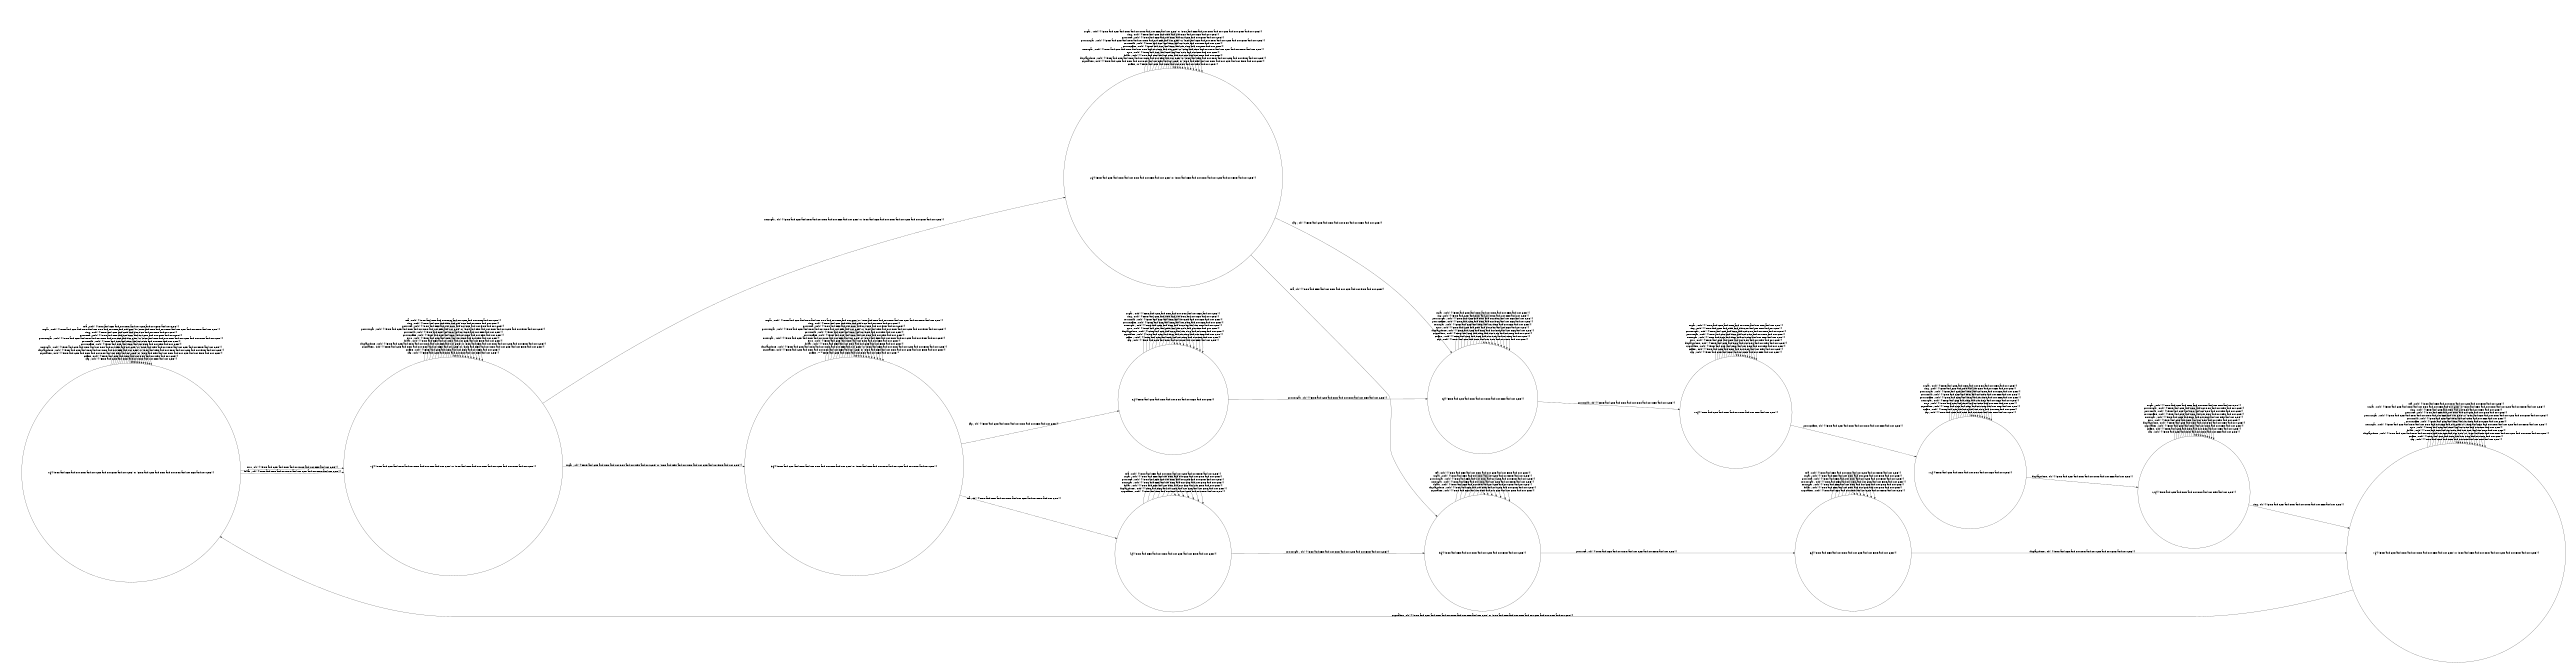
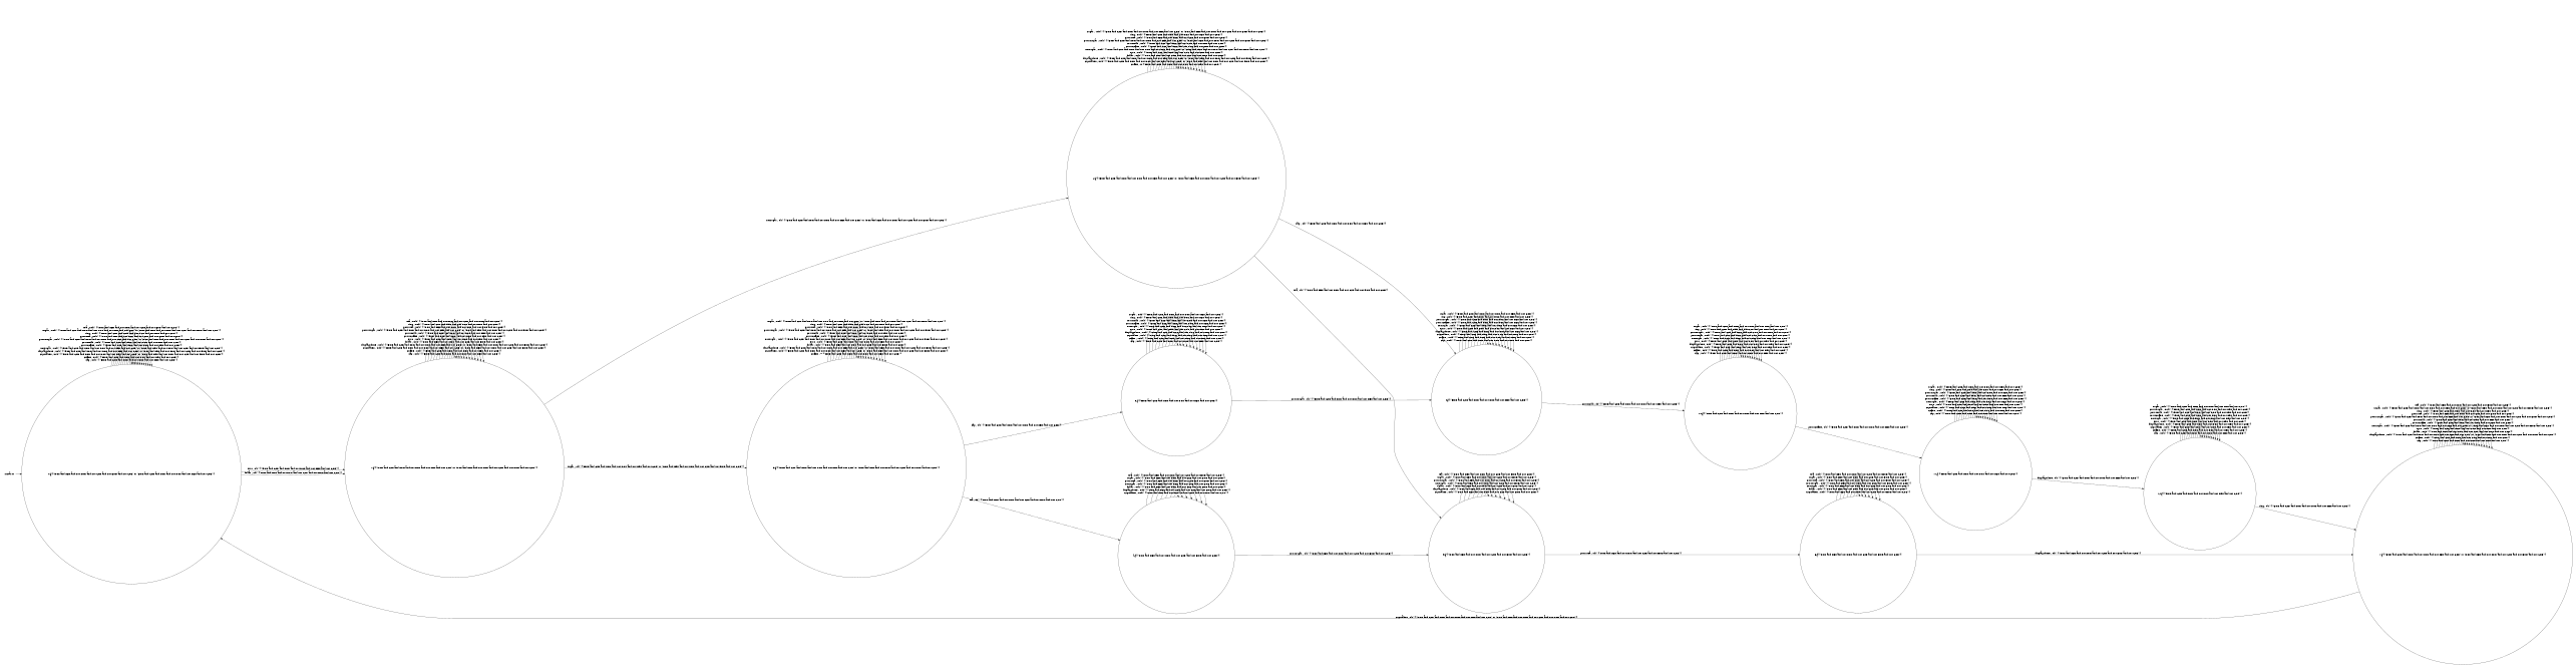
  digraph {
    rankdir=LR
    node [shape=circle]
    edge [lblstyle="above, sloped"]
    n1 [label="0@[((DOL and TEA and not TON and not CAP and not EUR and not COF) or (EUR and CAP and TON and not DOL and not TEA and not COF))]"]
    n2 [label="1@[((EUR and CAP and TON and not DOL and not TEA and not COF) or (DOL and TEA and not TON and not CAP and not EUR and not COF))]"]
    n3 [label="2@[((EUR and CAP and TON and not DOL and not TEA and not COF) or (DOL and TEA and not TON and not CAP and not EUR and not COF))]"]
    n4 [label="3@[((EUR and CAP and TON and not DOL and not TEA and not COF) or (DOL and TEA and not TON and not CAP and not EUR and not COF))]"]
    n5 [label="5@[((DOL and TEA and not TON and not CAP and not EUR and not COF))]"]
    n6 [label="9@[((EUR and CAP and TON and not DOL and not TEA and not COF))]"]
    n7 [label="4@[((DOL and TEA and not TON and not CAP and not EUR and not COF))]"]
    n8 [label="8@[((EUR and CAP and TON and not DOL and not TEA and not COF))]"]
    n9 [label="6@[((DOL and TEA and not TON and not CAP and not EUR and not COF))]"]
    n10 [label="7@[((EUR and CAP and TON and not DOL and not TEA and not COF) or (DOL and TEA and not TON and not CAP and not EUR and not COF))]"]
    n11 [label="10@[((EUR and CAP and TON and not DOL and not TEA and not COF))]"]
    n12 [label="11@[((EUR and CAP and TON and not DOL and not TEA and not COF))]"]
    n13 [label="12@[((EUR and CAP and TON and not DOL and not TEA and not COF))]"]
+   __start0 [height=0 shape=none width=0]
    n1 -> n1 [label="cap / nok() [((EUR and CAP and TON and not DOL and not TEA and not COF))]"]
    n1 -> n1 [label="coffee / nok() [((EUR and CAP and TON and not DOL and not TEA and not COF))]"]
    n1 -> n1 [label="cup_taken / nok() [((EUR and CAP and TON and not DOL and not TEA and not COF) or (DOL and TEA and not TON and not CAP and not EUR and not COF))]"]
    n1 -> n1 [label="display_done / nok() [((EUR and CAP and TON and not DOL and not TEA and not COF) or (DOL and TEA and not TON and not CAP and not EUR and not COF))]"]
    n1 -> n1 [label="no_sugar / nok() [((EUR and CAP and TON and not DOL and not TEA and not COF) or (DOL and TEA and not TON and not CAP and not EUR and not COF))]"]
    n1 -> n1 [label="pour_coffee / nok() [((EUR and CAP and TON and not DOL and not TEA and not COF))]"]
    n1 -> n1 [label="pour_milk / nok() [((EUR and CAP and TON and not DOL and not TEA and not COF))]"]
    n1 -> n1 [label="pour_sugar / nok() [((EUR and CAP and TON and not DOL and not TEA and not COF) or (DOL and TEA and not TON and not CAP and not EUR and not COF))]"]
    n1 -> n1 [label="pour_tea / nok() [((DOL and TEA and not TON and not CAP and not EUR and not COF))]"]
    n1 -> n1 [label="ring / nok() [((EUR and CAP and TON and not DOL and not TEA and not COF))]"]
    n1 -> n1 [label="sugar / nok() [((EUR and CAP and TON and not DOL and not TEA and not COF) or (DOL and TEA and not TON and not CAP and not EUR and not COF))]"]
    n1 -> n1 [label="tea / nok() [((DOL and TEA and not TON and not CAP and not EUR and not COF))]"]
    n1 -> n2 [label="dollar / ok() [((DOL and TEA and not TON and not CAP and not EUR and not COF))]"]
    n1 -> n2 [label="euro / ok() [((EUR and CAP and TON and not DOL and not TEA and not COF))]"]
    n2 -> n2 [label="cap / nok() [((EUR and CAP and TON and not DOL and not TEA and not COF))]"]
    n2 -> n2 [label="coffee / nok() [((EUR and CAP and TON and not DOL and not TEA and not COF))]"]
    n2 -> n2 [label="cup_taken / nok() [((EUR and CAP and TON and not DOL and not TEA and not COF) or (DOL and TEA and not TON and not CAP and not EUR and not COF))]"]
    n2 -> n2 [label="display_done / nok() [((EUR and CAP and TON and not DOL and not TEA and not COF) or (DOL and TEA and not TON and not CAP and not EUR and not COF))]"]
    n2 -> n2 [label="dollar / nok() [((DOL and TEA and not TON and not CAP and not EUR and not COF))]"]
    n2 -> n2 [label="euro / nok() [((EUR and CAP and TON and not DOL and not TEA and not COF))]"]
    n2 -> n2 [label="pour_coffee / nok() [((EUR and CAP and TON and not DOL and not TEA and not COF))]"]
    n2 -> n2 [label="pour_milk / nok() [((EUR and CAP and TON and not DOL and not TEA and not COF))]"]
    n2 -> n2 [label="pour_sugar / nok() [((EUR and CAP and TON and not DOL and not TEA and not COF) or (DOL and TEA and not TON and not CAP and not EUR and not COF))]"]
    n2 -> n2 [label="pour_tea / nok() [((DOL and TEA and not TON and not CAP and not EUR and not COF))]"]
    n2 -> n2 [label="ring / nok() [((EUR and CAP and TON and not DOL and not TEA and not COF))]"]
    n2 -> n2 [label="tea / nok() [((DOL and TEA and not TON and not CAP and not EUR and not COF))]"]
    n2 -> n3 [label="no_sugar / ok() [((EUR and CAP and TON and not DOL and not TEA and not COF) or (DOL and TEA and not TON and not CAP and not EUR and not COF))]"]
    n2 -> n4 [label="sugar / ok() [((EUR and CAP and TON and not DOL and not TEA and not COF) or (DOL and TEA and not TON and not CAP and not EUR and not COF))]"]
    n3 -> n3 [label="coffee / Ω [((EUR and CAP and TON and not DOL and not TEA and not COF))]"]
    n3 -> n3 [label="cup_taken / nok() [((EUR and CAP and TON and not DOL and not TEA and not COF) or (DOL and TEA and not TON and not CAP and not EUR and not COF))]"]
    n3 -> n3 [label="display_done / nok() [((EUR and CAP and TON and not DOL and not TEA and not COF) or (DOL and TEA and not TON and not CAP and not EUR and not COF))]"]
    n3 -> n3 [label="dollar / nok() [((DOL and TEA and not TON and not CAP and not EUR and not COF))]"]
    n3 -> n3 [label="euro / nok() [((EUR and CAP and TON and not DOL and not TEA and not COF))]"]
    n3 -> n3 [label="no_sugar / nok() [((EUR and CAP and TON and not DOL and not TEA and not COF) or (DOL and TEA and not TON and not CAP and not EUR and not COF))]"]
    n3 -> n3 [label="pour_coffee / nok() [((EUR and CAP and TON and not DOL and not TEA and not COF))]"]
    n3 -> n3 [label="pour_milk / nok() [((EUR and CAP and TON and not DOL and not TEA and not COF))]"]
    n3 -> n3 [label="pour_sugar / nok() [((EUR and CAP and TON and not DOL and not TEA and not COF) or (DOL and TEA and not TON and not CAP and not EUR and not COF))]"]
    n3 -> n3 [label="pour_tea / nok() [((DOL and TEA and not TON and not CAP and not EUR and not COF))]"]
    n3 -> n3 [label="ring / nok() [((EUR and CAP and TON and not DOL and not TEA and not COF))]"]
    n3 -> n3 [label="sugar / void() [((EUR and CAP and TON and not DOL and not TEA and not COF) or (DOL and TEA and not TON and not CAP and not EUR and not COF))]"]
    n3 -> n5 [label="tea / ok() [((DOL and TEA and not TON and not CAP and not EUR and not COF))]"]
    n3 -> n6 [label="cap / ok() [((EUR and CAP and TON and not DOL and not TEA and not COF))]"]
    n4 -> n4 [label="coffee / Ω [((EUR and CAP and TON and not DOL and not TEA and not COF))]"]
    n4 -> n4 [label="cup_taken / nok() [((EUR and CAP and TON and not DOL and not TEA and not COF) or (DOL and TEA and not TON and not CAP and not EUR and not COF))]"]
    n4 -> n4 [label="display_done / nok() [((EUR and CAP and TON and not DOL and not TEA and not COF) or (DOL and TEA and not TON and not CAP and not EUR and not COF))]"]
    n4 -> n4 [label="dollar / nok() [((DOL and TEA and not TON and not CAP and not EUR and not COF))]"]
    n4 -> n4 [label="euro / nok() [((EUR and CAP and TON and not DOL and not TEA and not COF))]"]
    n4 -> n4 [label="no_sugar / void() [((EUR and CAP and TON and not DOL and not TEA and not COF) or (DOL and TEA and not TON and not CAP and not EUR and not COF))]"]
    n4 -> n4 [label="pour_coffee / nok() [((EUR and CAP and TON and not DOL and not TEA and not COF))]"]
    n4 -> n4 [label="pour_milk / nok() [((EUR and CAP and TON and not DOL and not TEA and not COF))]"]
    n4 -> n4 [label="pour_sugar / nok() [((EUR and CAP and TON and not DOL and not TEA and not COF) or (DOL and TEA and not TON and not CAP and not EUR and not COF))]"]
    n4 -> n4 [label="pour_tea / nok() [((DOL and TEA and not TON and not CAP and not EUR and not COF))]"]
    n4 -> n4 [label="ring / nok() [((EUR and CAP and TON and not DOL and not TEA and not COF))]"]
    n4 -> n4 [label="sugar / nok() [((EUR and CAP and TON and not DOL and not TEA and not COF) or (DOL and TEA and not TON and not CAP and not EUR and not COF))]"]
    n4 -> n7 [label="tea / ok() [((DOL and TEA and not TON and not CAP and not EUR and not COF))]"]
    n4 -> n8 [label="cap / ok() [((EUR and CAP and TON and not DOL and not TEA and not COF))]"]
    n5 -> n5 [label="cup_taken / nok() [((DOL and TEA and not TON and not CAP and not EUR and not COF))]"]
    n5 -> n5 [label="display_done / nok() [((DOL and TEA and not TON and not CAP and not EUR and not COF))]"]
    n5 -> n5 [label="dollar / nok() [((DOL and TEA and not TON and not CAP and not EUR and not COF))]"]
    n5 -> n5 [label="no_sugar / nok() [((DOL and TEA and not TON and not CAP and not EUR and not COF))]"]
    n5 -> n5 [label="pour_sugar / nok() [((DOL and TEA and not TON and not CAP and not EUR and not COF))]"]
    n5 -> n5 [label="sugar / nok() [((DOL and TEA and not TON and not CAP and not EUR and not COF))]"]
    n5 -> n5 [label="tea / nok() [((DOL and TEA and not TON and not CAP and not EUR and not COF))]"]
    n5 -> n9 [label="pour_tea / ok() [((DOL and TEA and not TON and not CAP and not EUR and not COF))]"]
    n6 -> n6 [label="cap / nok() [((EUR and CAP and TON and not DOL and not TEA and not COF))]"]
    n6 -> n6 [label="coffee / void() [((EUR and CAP and TON and not DOL and not TEA and not COF))]"]
    n6 -> n6 [label="cup_taken / nok() [((EUR and CAP and TON and not DOL and not TEA and not COF))]"]
    n6 -> n6 [label="display_done / nok() [((EUR and CAP and TON and not DOL and not TEA and not COF))]"]
    n6 -> n6 [label="euro / nok() [((EUR and CAP and TON and not DOL and not TEA and not COF))]"]
    n6 -> n6 [label="no_sugar / nok() [((EUR and CAP and TON and not DOL and not TEA and not COF))]"]
    n6 -> n6 [label="pour_coffee / nok() [((EUR and CAP and TON and not DOL and not TEA and not COF))]"]
    n6 -> n6 [label="pour_sugar / nok() [((EUR and CAP and TON and not DOL and not TEA and not COF))]"]
    n6 -> n6 [label="ring / nok() [((EUR and CAP and TON and not DOL and not TEA and not COF))]"]
    n6 -> n6 [label="sugar / nok() [((EUR and CAP and TON and not DOL and not TEA and not COF))]"]
    n6 -> n11 [label="pour_milk / ok() [((EUR and CAP and TON and not DOL and not TEA and not COF))]"]
    n7 -> n5 [label="pour_sugar / ok() [((DOL and TEA and not TON and not CAP and not EUR and not COF))]"]
    n7 -> n7 [label="cup_taken / nok() [((DOL and TEA and not TON and not CAP and not EUR and not COF))]"]
    n7 -> n7 [label="display_done / nok() [((DOL and TEA and not TON and not CAP and not EUR and not COF))]"]
    n7 -> n7 [label="dollar / nok() [((DOL and TEA and not TON and not CAP and not EUR and not COF))]"]
    n7 -> n7 [label="no_sugar / nok() [((DOL and TEA and not TON and not CAP and not EUR and not COF))]"]
    n7 -> n7 [label="pour_tea / nok() [((DOL and TEA and not TON and not CAP and not EUR and not COF))]"]
    n7 -> n7 [label="sugar / nok() [((DOL and TEA and not TON and not CAP and not EUR and not COF))]"]
    n7 -> n7 [label="tea / nok() [((DOL and TEA and not TON and not CAP and not EUR and not COF))]"]
    n8 -> n6 [label="pour_sugar / ok() [((EUR and CAP and TON and not DOL and not TEA and not COF))]"]
    n8 -> n8 [label="cap / nok() [((EUR and CAP and TON and not DOL and not TEA and not COF))]"]
    n8 -> n8 [label="coffee / void() [((EUR and CAP and TON and not DOL and not TEA and not COF))]"]
    n8 -> n8 [label="cup_taken / nok() [((EUR and CAP and TON and not DOL and not TEA and not COF))]"]
    n8 -> n8 [label="display_done / nok() [((EUR and CAP and TON and not DOL and not TEA and not COF))]"]
    n8 -> n8 [label="euro / nok() [((EUR and CAP and TON and not DOL and not TEA and not COF))]"]
    n8 -> n8 [label="no_sugar / nok() [((EUR and CAP and TON and not DOL and not TEA and not COF))]"]
    n8 -> n8 [label="pour_coffee / nok() [((EUR and CAP and TON and not DOL and not TEA and not COF))]"]
    n8 -> n8 [label="pour_milk / nok() [((EUR and CAP and TON and not DOL and not TEA and not COF))]"]
    n8 -> n8 [label="ring / nok() [((EUR and CAP and TON and not DOL and not TEA and not COF))]"]
    n8 -> n8 [label="sugar / nok() [((EUR and CAP and TON and not DOL and not TEA and not COF))]"]
    n9 -> n9 [label="cup_taken / nok() [((DOL and TEA and not TON and not CAP and not EUR and not COF))]"]
    n9 -> n9 [label="dollar / nok() [((DOL and TEA and not TON and not CAP and not EUR and not COF))]"]
    n9 -> n9 [label="no_sugar / nok() [((DOL and TEA and not TON and not CAP and not EUR and not COF))]"]
    n9 -> n9 [label="pour_sugar / nok() [((DOL and TEA and not TON and not CAP and not EUR and not COF))]"]
    n9 -> n9 [label="pour_tea / nok() [((DOL and TEA and not TON and not CAP and not EUR and not COF))]"]
    n9 -> n9 [label="sugar / nok() [((DOL and TEA and not TON and not CAP and not EUR and not COF))]"]
    n9 -> n9 [label="tea / nok() [((DOL and TEA and not TON and not CAP and not EUR and not COF))]"]
    n9 -> n10 [label="display_done / ok() [((DOL and TEA and not TON and not CAP and not EUR and not COF))]"]
    n10 -> n1 [label="cup_taken / ok() [((EUR and CAP and TON and not DOL and not TEA and not COF) or (DOL and TEA and not TON and not CAP and not EUR and not COF))]"]
    n10 -> n10 [label="cap / nok() [((EUR and CAP and TON and not DOL and not TEA and not COF))]"]
    n10 -> n10 [label="coffee / nok() [((EUR and CAP and TON and not DOL and not TEA and not COF))]"]
    n10 -> n10 [label="display_done / nok() [((EUR and CAP and TON and not DOL and not TEA and not COF) or (DOL and TEA and not TON and not CAP and not EUR and not COF))]"]
    n10 -> n10 [label="dollar / nok() [((DOL and TEA and not TON and not CAP and not EUR and not COF))]"]
    n10 -> n10 [label="euro / nok() [((EUR and CAP and TON and not DOL and not TEA and not COF))]"]
    n10 -> n10 [label="no_sugar / nok() [((EUR and CAP and TON and not DOL and not TEA and not COF) or (DOL and TEA and not TON and not CAP and not EUR and not COF))]"]
    n10 -> n10 [label="pour_coffee / nok() [((EUR and CAP and TON and not DOL and not TEA and not COF))]"]
    n10 -> n10 [label="pour_milk / nok() [((EUR and CAP and TON and not DOL and not TEA and not COF))]"]
    n10 -> n10 [label="pour_sugar / nok() [((EUR and CAP and TON and not DOL and not TEA and not COF) or (DOL and TEA and not TON and not CAP and not EUR and not COF))]"]
    n10 -> n10 [label="pour_tea / nok() [((DOL and TEA and not TON and not CAP and not EUR and not COF))]"]
    n10 -> n10 [label="ring / nok() [((EUR and CAP and TON and not DOL and not TEA and not COF))]"]
    n10 -> n10 [label="sugar / nok() [((EUR and CAP and TON and not DOL and not TEA and not COF) or (DOL and TEA and not TON and not CAP and not EUR and not COF))]"]
    n10 -> n10 [label="tea / nok() [((DOL and TEA and not TON and not CAP and not EUR and not COF))]"]
    n11 -> n11 [label="cap / nok() [((EUR and CAP and TON and not DOL and not TEA and not COF))]"]
    n11 -> n11 [label="coffee / nok() [((EUR and CAP and TON and not DOL and not TEA and not COF))]"]
    n11 -> n11 [label="cup_taken / nok() [((EUR and CAP and TON and not DOL and not TEA and not COF))]"]
    n11 -> n11 [label="display_done / nok() [((EUR and CAP and TON and not DOL and not TEA and not COF))]"]
    n11 -> n11 [label="euro / nok() [((EUR and CAP and TON and not DOL and not TEA and not COF))]"]
    n11 -> n11 [label="no_sugar / nok() [((EUR and CAP and TON and not DOL and not TEA and not COF))]"]
    n11 -> n11 [label="pour_milk / nok() [((EUR and CAP and TON and not DOL and not TEA and not COF))]"]
    n11 -> n11 [label="pour_sugar / nok() [((EUR and CAP and TON and not DOL and not TEA and not COF))]"]
    n11 -> n11 [label="ring / nok() [((EUR and CAP and TON and not DOL and not TEA and not COF))]"]
    n11 -> n11 [label="sugar / nok() [((EUR and CAP and TON and not DOL and not TEA and not COF))]"]
    n11 -> n12 [label="pour_coffee / ok() [((EUR and CAP and TON and not DOL and not TEA and not COF))]"]
    n12 -> n12 [label="cap / nok() [((EUR and CAP and TON and not DOL and not TEA and not COF))]"]
    n12 -> n12 [label="coffee / nok() [((EUR and CAP and TON and not DOL and not TEA and not COF))]"]
    n12 -> n12 [label="cup_taken / nok() [((EUR and CAP and TON and not DOL and not TEA and not COF))]"]
    n12 -> n12 [label="euro / nok() [((EUR and CAP and TON and not DOL and not TEA and not COF))]"]
    n12 -> n12 [label="no_sugar / nok() [((EUR and CAP and TON and not DOL and not TEA and not COF))]"]
    n12 -> n12 [label="pour_coffee / nok() [((EUR and CAP and TON and not DOL and not TEA and not COF))]"]
    n12 -> n12 [label="pour_milk / nok() [((EUR and CAP and TON and not DOL and not TEA and not COF))]"]
    n12 -> n12 [label="pour_sugar / nok() [((EUR and CAP and TON and not DOL and not TEA and not COF))]"]
    n12 -> n12 [label="ring / nok() [((EUR and CAP and TON and not DOL and not TEA and not COF))]"]
    n12 -> n12 [label="sugar / nok() [((EUR and CAP and TON and not DOL and not TEA and not COF))]"]
    n12 -> n13 [label="display_done / ok() [((EUR and CAP and TON and not DOL and not TEA and not COF))]"]
    n13 -> n10 [label="ring / ok() [((EUR and CAP and TON and not DOL and not TEA and not COF))]"]
    n13 -> n13 [label="cap / nok() [((EUR and CAP and TON and not DOL and not TEA and not COF))]"]
    n13 -> n13 [label="coffee / nok() [((EUR and CAP and TON and not DOL and not TEA and not COF))]"]
    n13 -> n13 [label="cup_taken / nok() [((EUR and CAP and TON and not DOL and not TEA and not COF))]"]
    n13 -> n13 [label="display_done / nok() [((EUR and CAP and TON and not DOL and not TEA and not COF))]"]
    n13 -> n13 [label="euro / nok() [((EUR and CAP and TON and not DOL and not TEA and not COF))]"]
    n13 -> n13 [label="no_sugar / nok() [((EUR and CAP and TON and not DOL and not TEA and not COF))]"]
    n13 -> n13 [label="pour_coffee / nok() [((EUR and CAP and TON and not DOL and not TEA and not COF))]"]
    n13 -> n13 [label="pour_milk / nok() [((EUR and CAP and TON and not DOL and not TEA and not COF))]"]
    n13 -> n13 [label="pour_sugar / nok() [((EUR and CAP and TON and not DOL and not TEA and not COF))]"]
    n13 -> n13 [label="sugar / nok() [((EUR and CAP and TON and not DOL and not TEA and not COF))]"]
+   __start0 -> n1
  }
